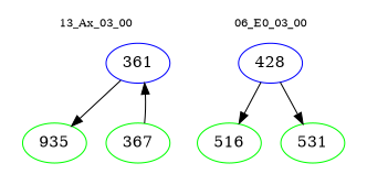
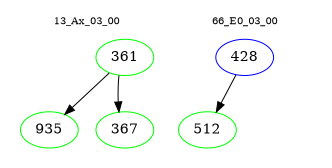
  digraph {
    node [color=green]
    edge [color=black]
-   n1 [color=blue label=361]
+   n1 [label=361]
    n2 [label=935]
    n3 [label=367]
    n4 [color=blue label=428]
-   n5 [label=516]
-   n6 [label=531]
+   n5 [label=512]
    subgraph cluster_1 {
      color=white
      fontsize=10
      label="13_Ax_03_00"
      n1
      n2
      n3
    }
    subgraph cluster_2 {
      color=white
      fontsize=10
-     label="06_E0_03_00"
+     label="66_E0_03_00"
      n4
      n5
-     n6
    }
    n1 -> n2
-   n3 -> n1
+   n1 -> n3
    n4 -> n5
-   n4 -> n6
  }
